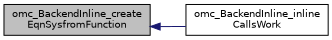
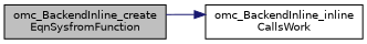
  digraph {
    rankdir=LR
    node [color=black fontname=Helvetica fontsize=10 shape=record style=filled]
    n1 [fillcolor=grey75 fontcolor=black height=0.2 label="omc_BackendInline_create\lEqnSysfromFunction" width=0.4]
    n2 [fillcolor=white height=0.2 label="omc_BackendInline_inline\lCallsWork" width=0.4]
-   n1 -> n2 [color=midnightblue dir=back fontname=Helvetica fontsize=10 labelfontname=Helvetica labelfontsize=10 style=solid]
+   n2 -> n1 [color=midnightblue dir=back fontname=Helvetica fontsize=10 labelfontname=Helvetica labelfontsize=10 style=solid]
  }
